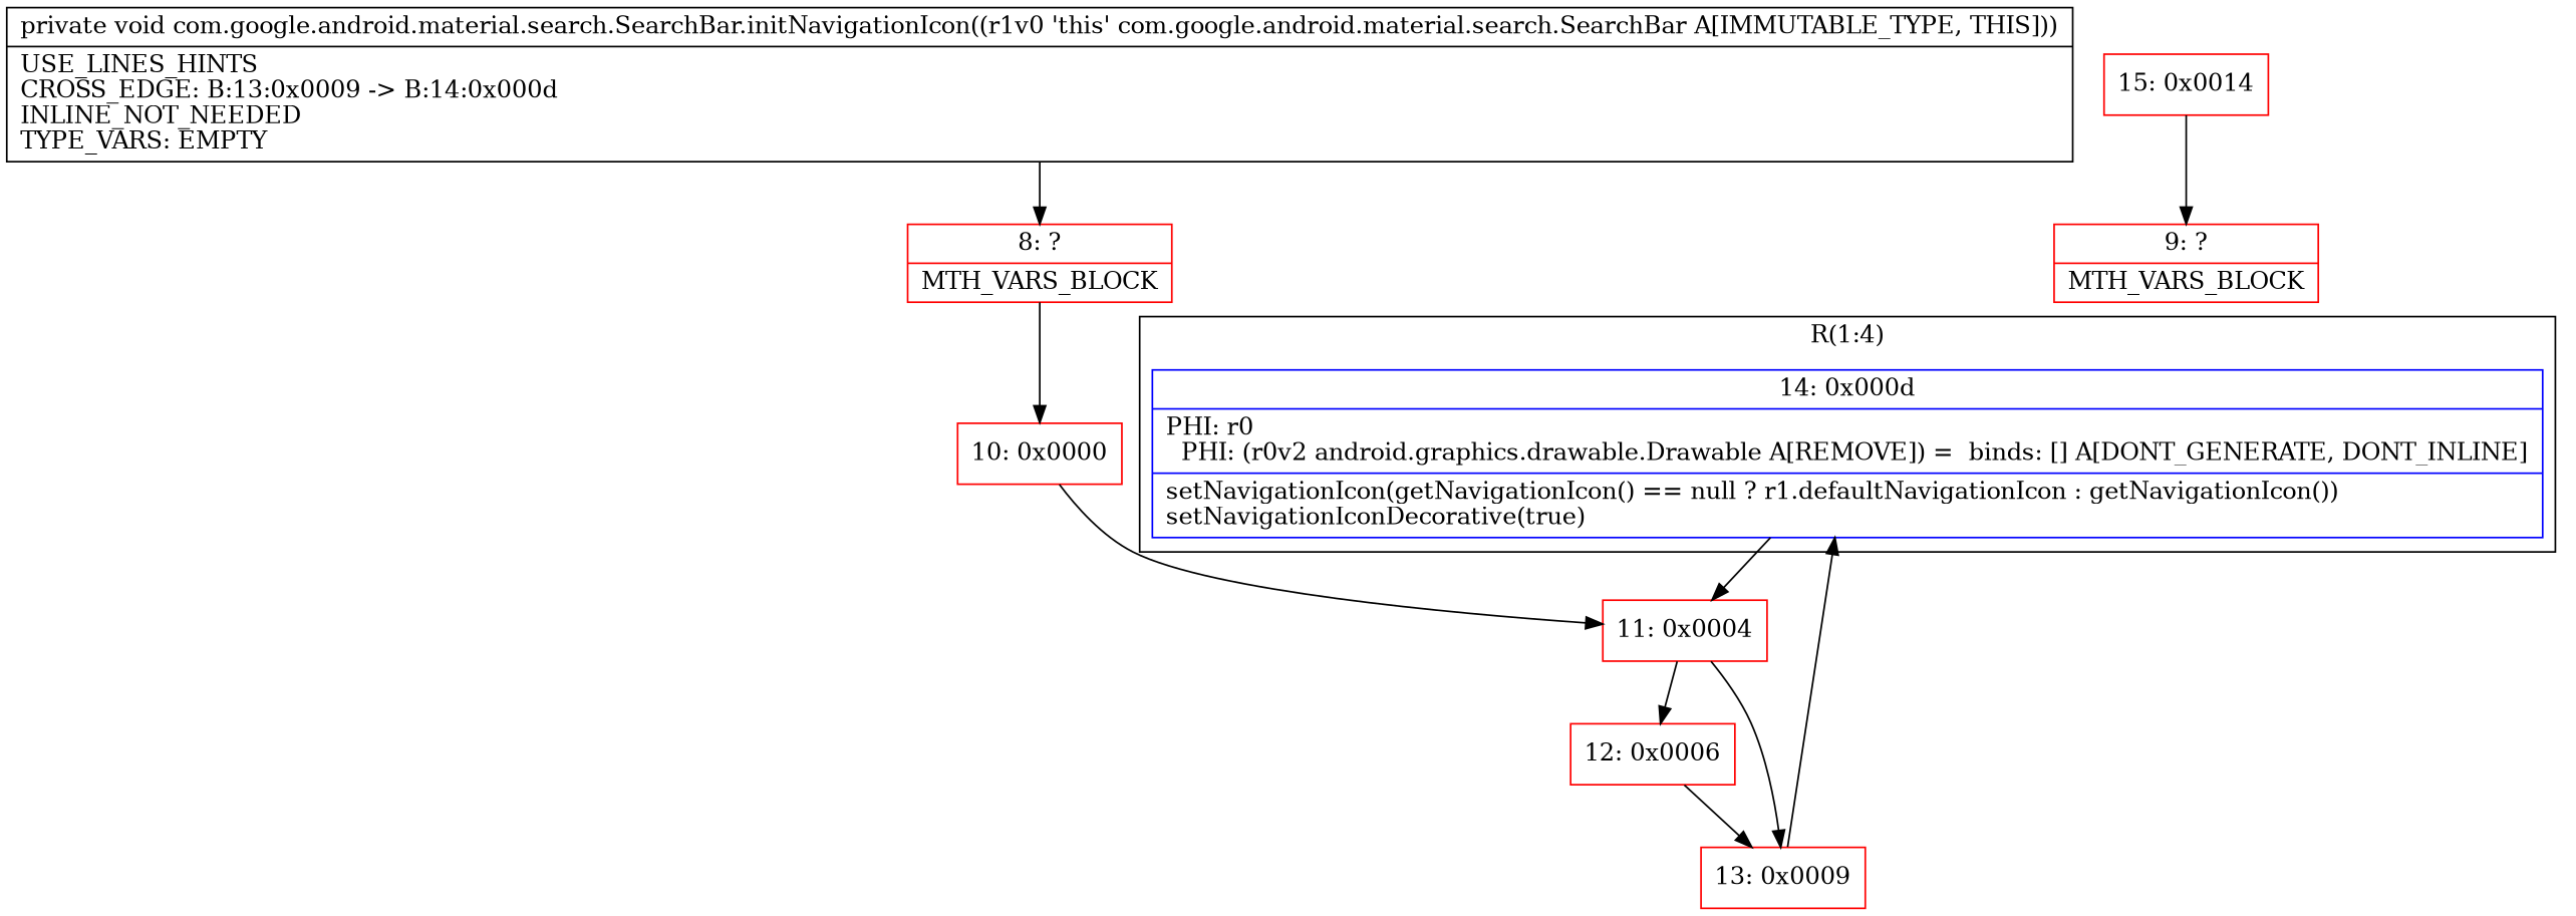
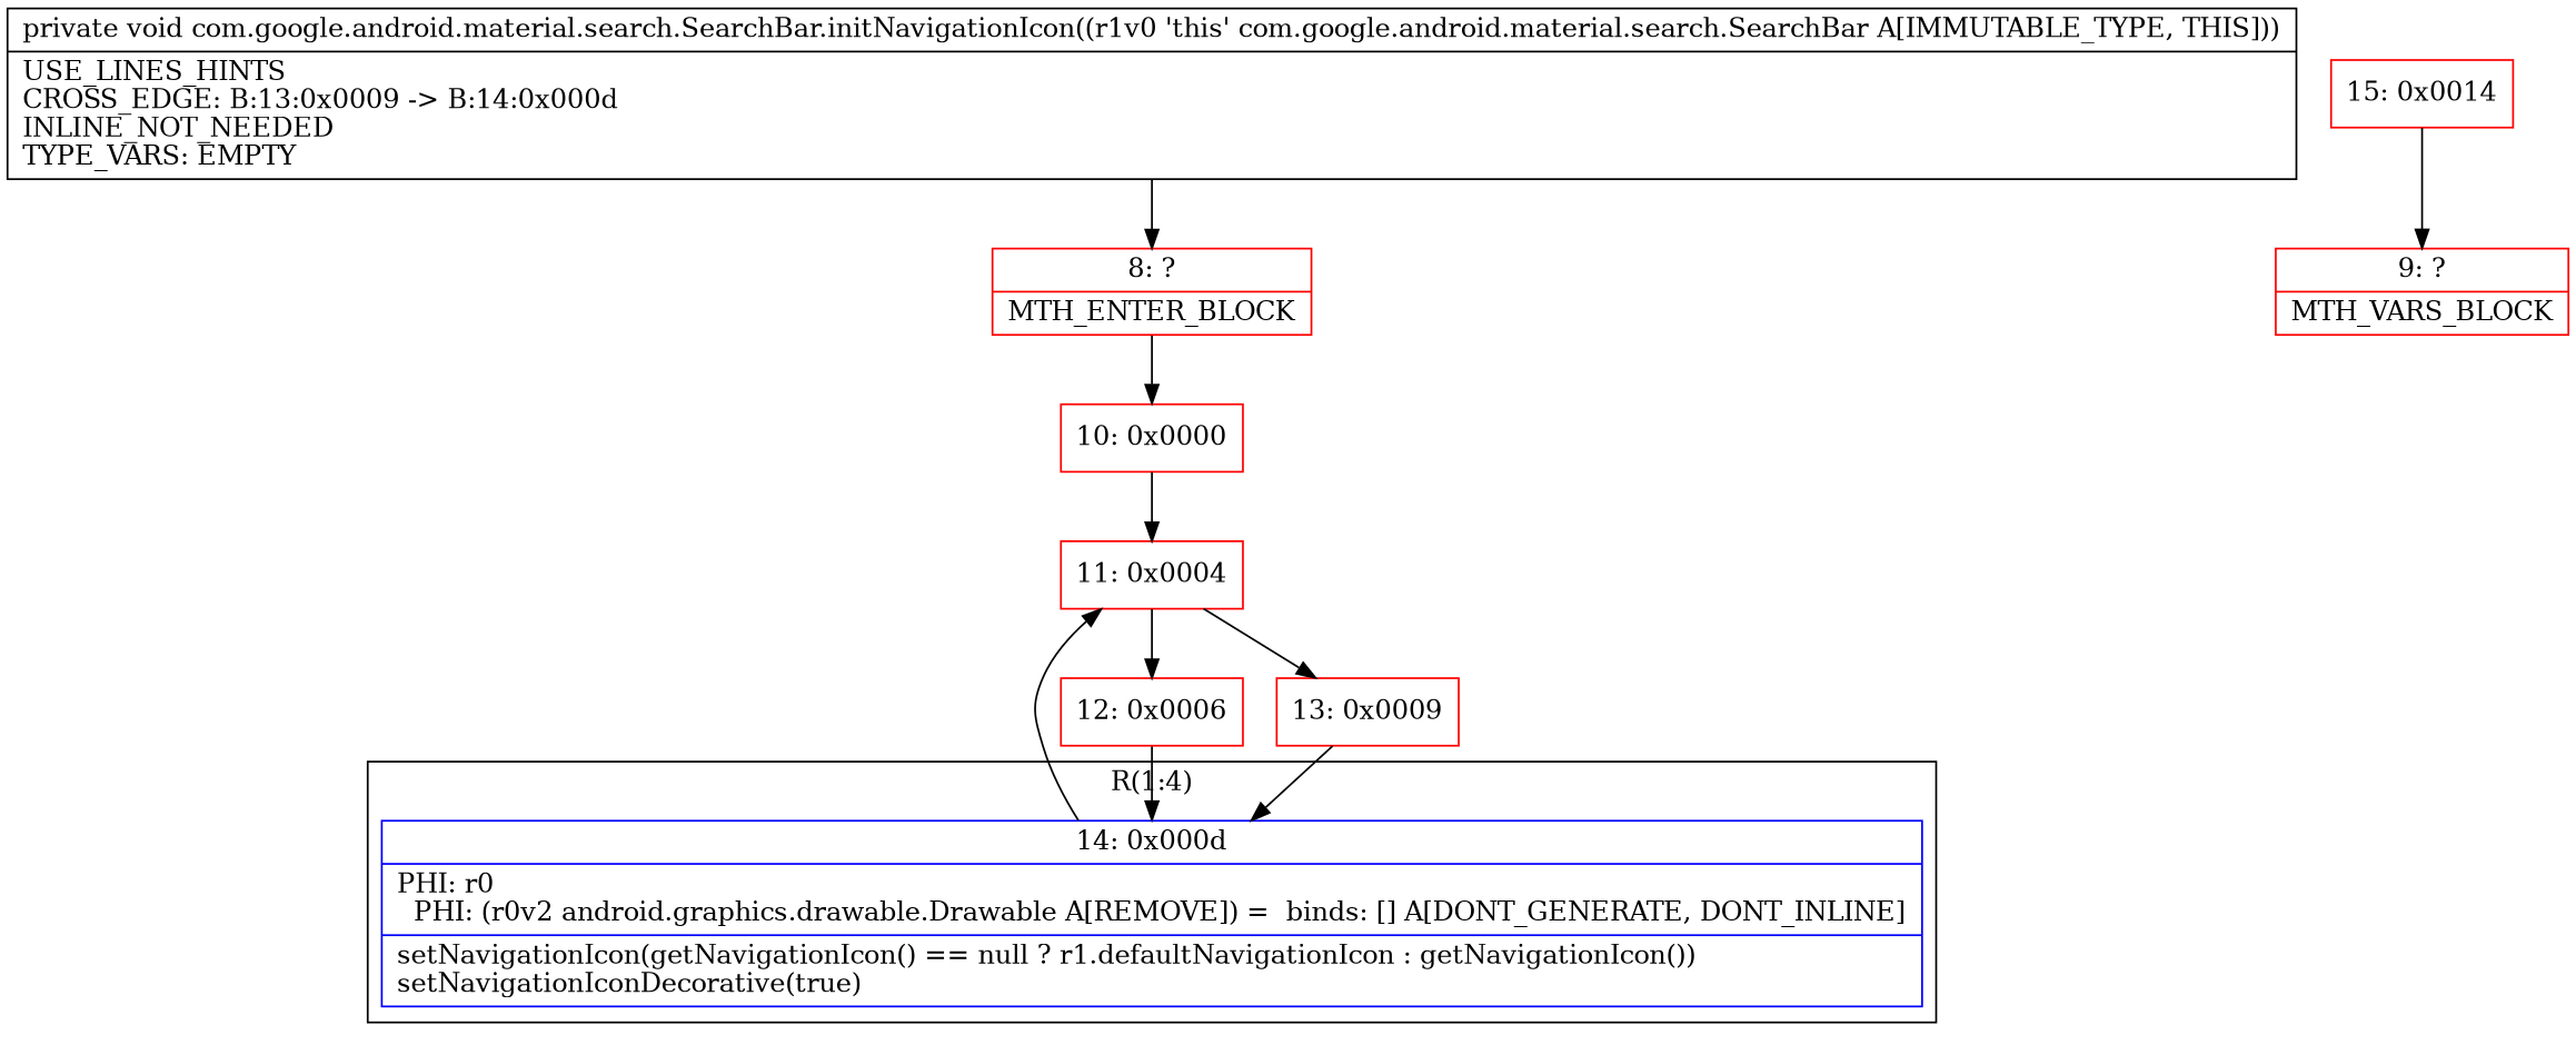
  digraph {
    node [color=red shape=record]
    n1 [color=blue label="{14\:\ 0x000d|PHI: r0 \l  PHI: (r0v2 android.graphics.drawable.Drawable A[REMOVE]) =  binds: [] A[DONT_GENERATE, DONT_INLINE]\l|setNavigationIcon(getNavigationIcon() == null ? r1.defaultNavigationIcon : getNavigationIcon())\lsetNavigationIconDecorative(true)\l}"]
    n2 [label="{11\:\ 0x0004}"]
    n3 [label="{15\:\ 0x0014}"]
    n4 [label="{9\:\ ?|MTH_VARS_BLOCK\l}"]
-   n5 [label="{8\:\ ?|MTH_VARS_BLOCK\l}"]
+   n5 [label="{8\:\ ?|MTH_ENTER_BLOCK\l}"]
    n6 [label="{10\:\ 0x0000}"]
    n7 [label="{12\:\ 0x0006}"]
    n8 [label="{13\:\ 0x0009}"]
    n9 [label="{private void com.google.android.material.search.SearchBar.initNavigationIcon((r1v0 'this' com.google.android.material.search.SearchBar A[IMMUTABLE_TYPE, THIS]))  | USE_LINES_HINTS\lCROSS_EDGE: B:13:0x0009 \-\> B:14:0x000d\lINLINE_NOT_NEEDED\lTYPE_VARS: EMPTY\l}" color=""]
    subgraph cluster_1 {
      label="R(1:4)"
      n1
    }
    n1 -> n2
    n2 -> n7
    n2 -> n8
    n3 -> n4
    n5 -> n6
    n6 -> n2
-   n7 -> n8
+   n7 -> n1
    n8 -> n1
    n9 -> n5
  }
